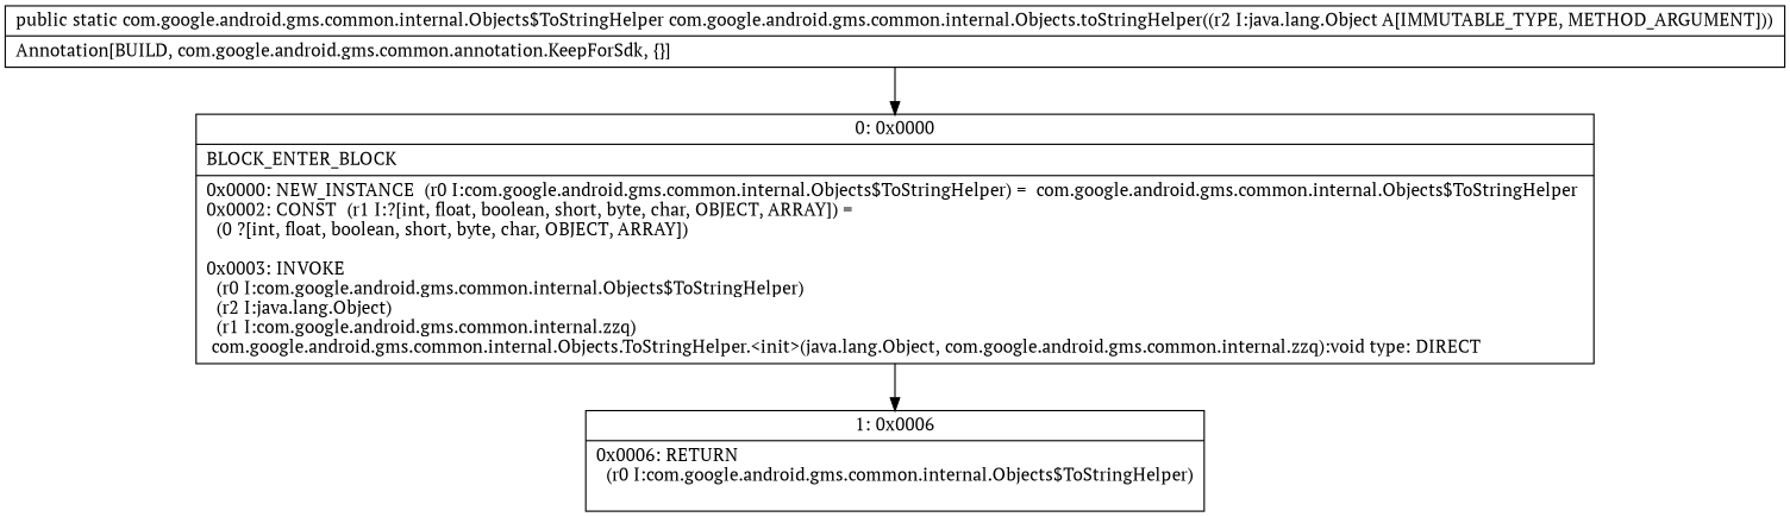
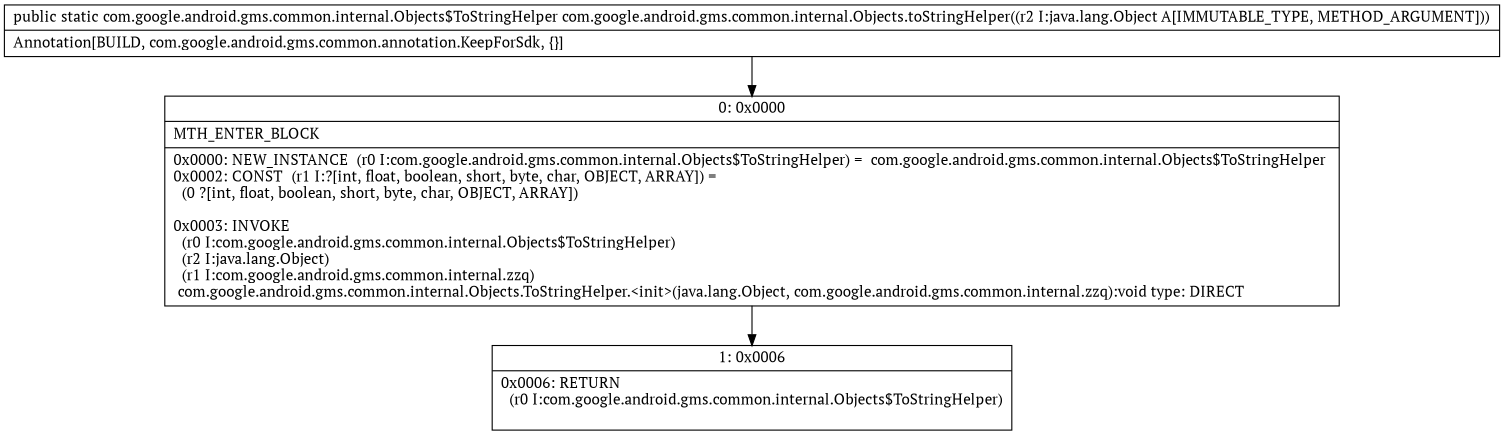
  digraph {
    fontname="PT Serif"
    node [shape=record fontname="PT Serif"]
    edge [fontname="PT Serif"]
-   n1 [label="{0\:\ 0x0000|BLOCK_ENTER_BLOCK\l|0x0000: NEW_INSTANCE  (r0 I:com.google.android.gms.common.internal.Objects$ToStringHelper) =  com.google.android.gms.common.internal.Objects$ToStringHelper \l0x0002: CONST  (r1 I:?[int, float, boolean, short, byte, char, OBJECT, ARRAY]) = \l  (0 ?[int, float, boolean, short, byte, char, OBJECT, ARRAY])\l \l0x0003: INVOKE  \l  (r0 I:com.google.android.gms.common.internal.Objects$ToStringHelper)\l  (r2 I:java.lang.Object)\l  (r1 I:com.google.android.gms.common.internal.zzq)\l com.google.android.gms.common.internal.Objects.ToStringHelper.\<init\>(java.lang.Object, com.google.android.gms.common.internal.zzq):void type: DIRECT \l}"]
+   n1 [label="{0\:\ 0x0000|MTH_ENTER_BLOCK\l|0x0000: NEW_INSTANCE  (r0 I:com.google.android.gms.common.internal.Objects$ToStringHelper) =  com.google.android.gms.common.internal.Objects$ToStringHelper \l0x0002: CONST  (r1 I:?[int, float, boolean, short, byte, char, OBJECT, ARRAY]) = \l  (0 ?[int, float, boolean, short, byte, char, OBJECT, ARRAY])\l \l0x0003: INVOKE  \l  (r0 I:com.google.android.gms.common.internal.Objects$ToStringHelper)\l  (r2 I:java.lang.Object)\l  (r1 I:com.google.android.gms.common.internal.zzq)\l com.google.android.gms.common.internal.Objects.ToStringHelper.\<init\>(java.lang.Object, com.google.android.gms.common.internal.zzq):void type: DIRECT \l}"]
    n2 [label="{1\:\ 0x0006|0x0006: RETURN  \l  (r0 I:com.google.android.gms.common.internal.Objects$ToStringHelper)\l \l}"]
    n3 [label="{public static com.google.android.gms.common.internal.Objects$ToStringHelper com.google.android.gms.common.internal.Objects.toStringHelper((r2 I:java.lang.Object A[IMMUTABLE_TYPE, METHOD_ARGUMENT]))  | Annotation[BUILD, com.google.android.gms.common.annotation.KeepForSdk, \{\}]\l}"]
    n1 -> n2
    n3 -> n1
  }
